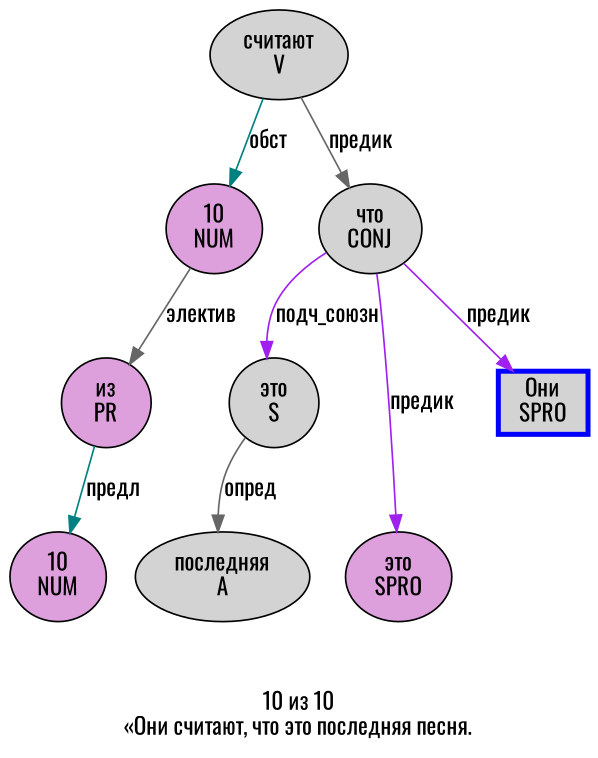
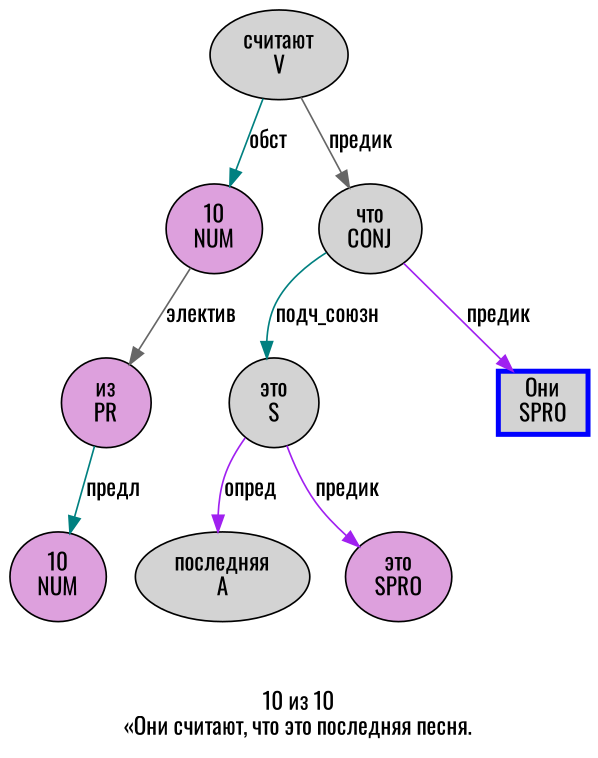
  digraph {
    fontname=Oswald
    label="10 из 10\n«Они считают, что это последняя песня."
    node [fillcolor=lightgrey fontname=Oswald penwidth=1 shape=ellipse style=filled]
    edge [color=gray40 fontname=Oswald]
    n1 [fillcolor=plum label="10\nNUM"]
    n2 [fillcolor=plum label="из\nPR"]
    n3 [fillcolor=plum label="10\nNUM"]
    n4 [color=blue label="Они\nSPRO" penwidth=3 shape=box]
    n5 [label="считают\nV"]
    n6 [label="что\nCONJ"]
    n7 [label="это\nS"]
    n8 [fillcolor=plum label="это\nSPRO"]
    n9 [label="последняя\nA"]
    n1 -> n2 [label="электив"]
    n2 -> n3 [color=teal label="предл"]
    n5 -> n1 [color=teal label="обст"]
    n5 -> n6 [label="предик"]
    n6 -> n4 [color=purple label="предик"]
-   n6 -> n7 [color=purple label="подч_союзн"]
-   n6 -> n8 [color=purple label="предик"]
-   n7 -> n9 [label="опред"]
+   n6 -> n7 [color=teal label="подч_союзн"]
+   n7 -> n8 [color=purple label="предик"]
+   n7 -> n9 [color=purple label="опред"]
  }
